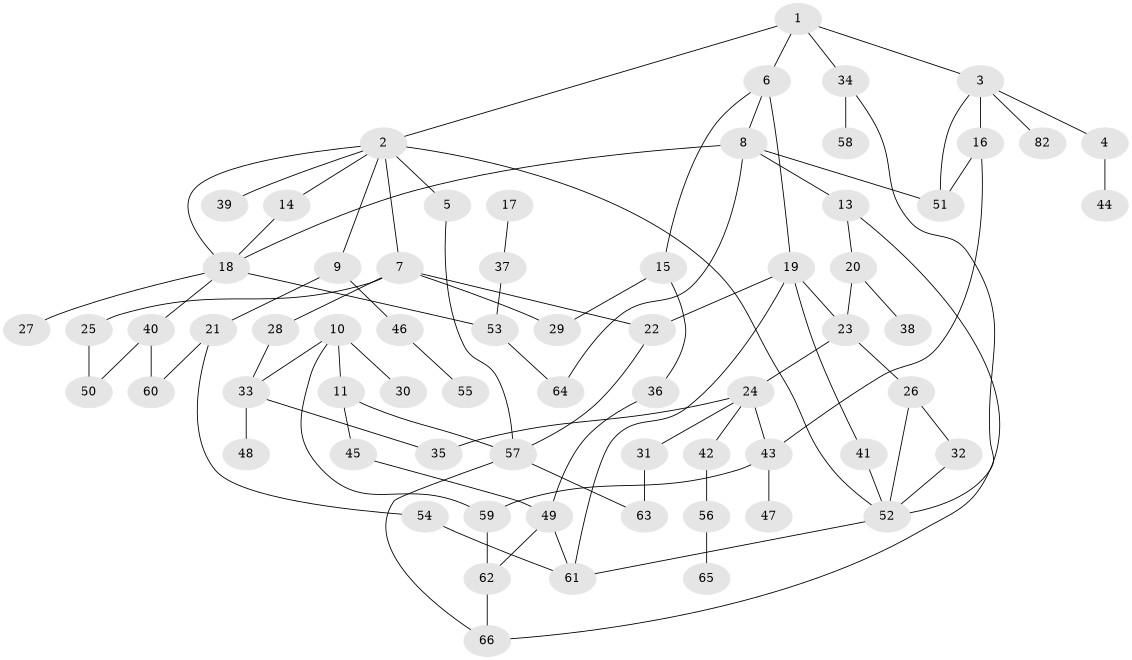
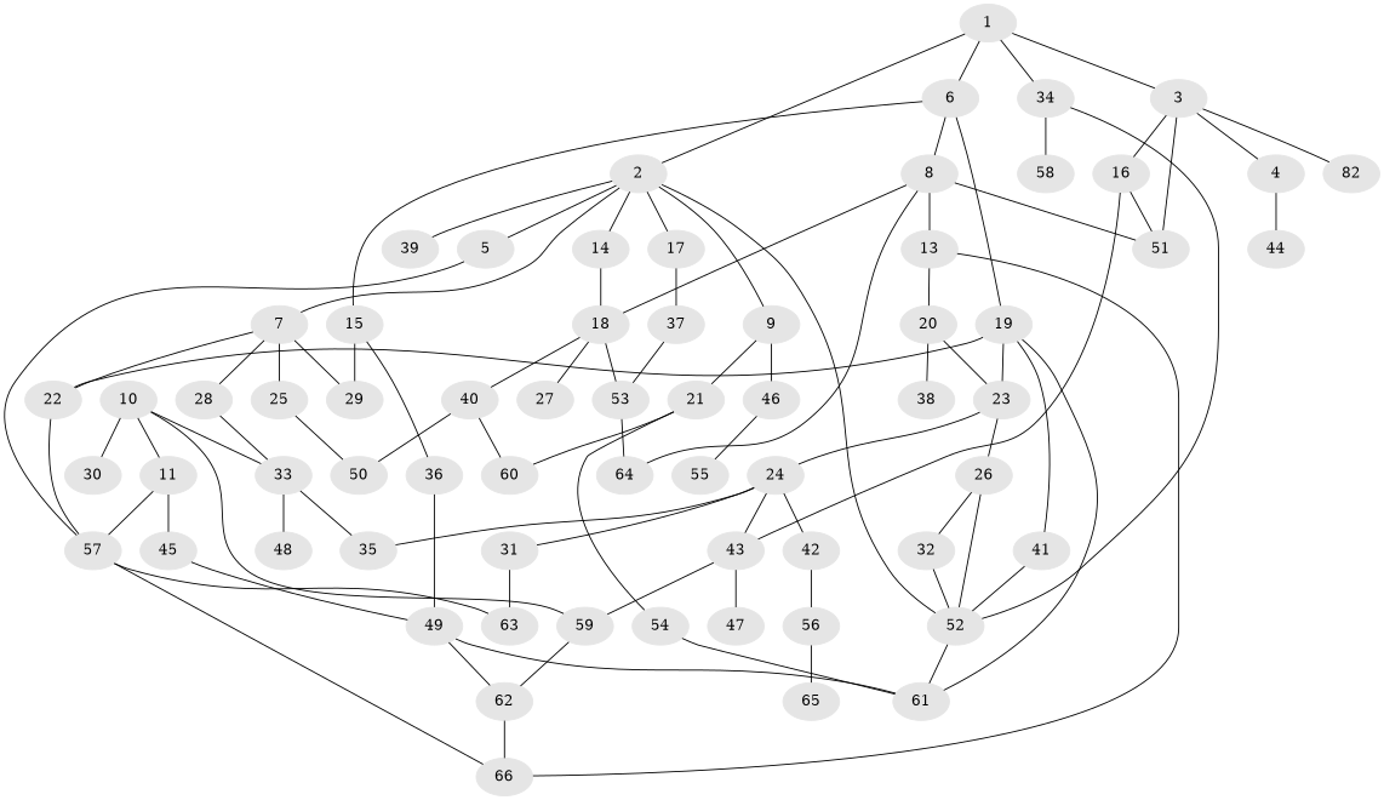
  graph {
    node [color=gray90 style=filled]
    1
    2
    3
    6
    34
    5
    7
    9
    14
    17
    39
    52
    4
    n14 [label=82]
    16
    51
    8
    15
    19
    58
    57
    22
    25
    28
    29
    21
    46
    18
    37
    61
    44
    10
    11
    30
    33
    59
    43
    66
    63
    13
    64
    36
    23
    41
    50
    20
    27
    40
    53
    54
    60
    55
    45
    35
    48
    62
    49
    38
    47
    24
    26
    31
    42
    32
    56
    65
    1 -- 2
    1 -- 3
    1 -- 6
    1 -- 34
    2 -- 5
    2 -- 7
    2 -- 9
    2 -- 14
-   2 -- 18
+   2 -- 17
    2 -- 39
    2 -- 52
    3 -- 4
    3 -- n14
    3 -- 16
    3 -- 51
    6 -- 8
    6 -- 15
    6 -- 19
    34 -- 52
    34 -- 58
    5 -- 57
    7 -- 22
    7 -- 25
    7 -- 28
    7 -- 29
    9 -- 21
    9 -- 46
    14 -- 18
    17 -- 37
    52 -- 61
    4 -- 44
    16 -- 51
    16 -- 43
    8 -- 51
    8 -- 18
    8 -- 13
    8 -- 64
    15 -- 29
    15 -- 36
    19 -- 22
    19 -- 61
    19 -- 23
    19 -- 41
    57 -- 66
    57 -- 63
    22 -- 57
    25 -- 50
    28 -- 33
    21 -- 54
    21 -- 60
    46 -- 55
    18 -- 27
    18 -- 40
    18 -- 53
    37 -- 53
    10 -- 11
    10 -- 30
    10 -- 33
    10 -- 59
    11 -- 57
    11 -- 45
    33 -- 35
    33 -- 48
    59 -- 62
    43 -- 59
    43 -- 47
    13 -- 66
    13 -- 20
    36 -- 49
    23 -- 24
    23 -- 26
    41 -- 52
    20 -- 23
    20 -- 38
    40 -- 50
    40 -- 60
    53 -- 64
    54 -- 61
    45 -- 49
    62 -- 66
    49 -- 61
    49 -- 62
    24 -- 43
    24 -- 35
    24 -- 31
    24 -- 42
    26 -- 52
    26 -- 32
    31 -- 63
    42 -- 56
    32 -- 52
    56 -- 65
  }
